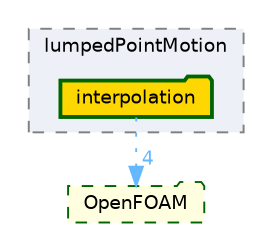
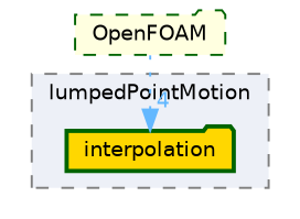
  digraph {
    compound=true
    node [color=darkgreen fontname=Helvetica fontsize=10 shape=folder]
    n1 [fillcolor=gold height=0.2 label=interpolation style="filled,bold" width=0.4]
    n2 [fillcolor=lightyellow height=0.2 label=OpenFOAM style="filled,dashed" width=0.4]
    subgraph cluster_1 {
      bgcolor="#edf0f7"
      fontname=Helvetica
      fontsize=10
      label=lumpedPointMotion
      pencolor=grey50
      style="filled,dashed"
      n1
    }
-   n1 -> n2 [color=steelblue1 fontcolor=steelblue1 fontname=Helvetica fontsize=10 headlabel=4 labeldistance=1.5 labelfontname=Helvetica labelfontsize=10 style=dotted arrowhead=normal]
+   n2 -> n1 [color=steelblue1 fontcolor=steelblue1 fontname=Helvetica fontsize=10 headlabel=4 labeldistance=1.5 labelfontname=Helvetica labelfontsize=10 style=dotted arrowhead=normal]
  }
